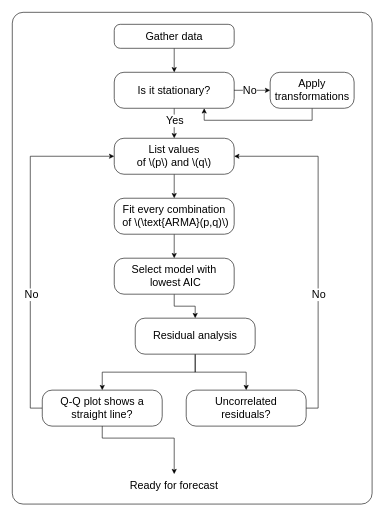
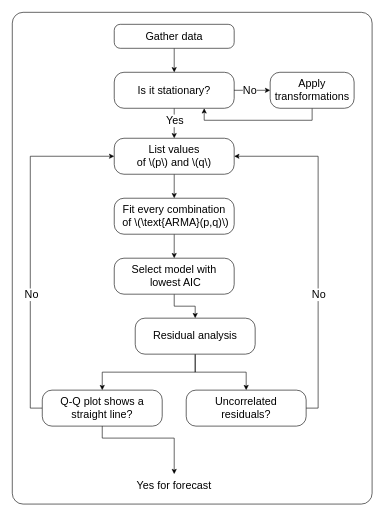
  <mxCell id="0" />
  <mxCell id="1" parent="0" />
  <mxCell id="2" value="" style="rounded=1;whiteSpace=wrap;html=1;fillColor=none;arcSize=3;" parent="1" vertex="1"><mxGeometry x="20" y="20" width="600" height="820" as="geometry" /></mxCell>
  <mxCell id="3" style="edgeStyle=orthogonalEdgeStyle;rounded=0;orthogonalLoop=1;jettySize=auto;html=1;exitX=0.5;exitY=1;exitDx=0;exitDy=0;entryX=0.5;entryY=0;entryDx=0;entryDy=0;" parent="1" source="4" target="9" edge="1"><mxGeometry relative="1" as="geometry" /></mxCell>
  <mxCell id="4" value="&lt;font style=&quot;font-size: 18px;&quot;&gt;Gather data&lt;/font&gt;" style="rounded=1;whiteSpace=wrap;html=1;arcSize=25;" parent="1" vertex="1"><mxGeometry x="190" y="40" width="200" height="40" as="geometry" /></mxCell>
  <mxCell id="5" style="edgeStyle=orthogonalEdgeStyle;rounded=0;orthogonalLoop=1;jettySize=auto;html=1;exitX=1;exitY=0.5;exitDx=0;exitDy=0;entryX=0;entryY=0.5;entryDx=0;entryDy=0;" edge="1" parent="1" source="9" target="11"><mxGeometry relative="1" as="geometry"><Array as="points"><mxPoint x="380" y="150" /><mxPoint x="380" y="150" /></Array></mxGeometry></mxCell>
  <mxCell id="6" value="&lt;font style=&quot;font-size: 18px;&quot;&gt;No&lt;/font&gt;" style="edgeLabel;html=1;align=center;verticalAlign=middle;resizable=0;points=[];" vertex="1" connectable="0" parent="5"><mxGeometry x="-0.243" y="1" relative="1" as="geometry"><mxPoint x="15" y="1" as="offset" /></mxGeometry></mxCell>
  <mxCell id="7" style="edgeStyle=orthogonalEdgeStyle;rounded=0;orthogonalLoop=1;jettySize=auto;html=1;exitX=0.5;exitY=1;exitDx=0;exitDy=0;entryX=0.5;entryY=0;entryDx=0;entryDy=0;" edge="1" parent="1" source="9" target="13"><mxGeometry relative="1" as="geometry" /></mxCell>
  <mxCell id="8" value="&lt;font style=&quot;font-size: 18px;&quot;&gt;Yes&lt;/font&gt;" style="edgeLabel;html=1;align=center;verticalAlign=middle;resizable=0;points=[];" vertex="1" connectable="0" parent="7"><mxGeometry x="-0.298" y="-1" relative="1" as="geometry"><mxPoint x="1" y="2" as="offset" /></mxGeometry></mxCell>
  <mxCell id="9" value="&lt;font style=&quot;font-size: 18px;&quot;&gt;Is it stationary?&lt;/font&gt;" style="rounded=1;whiteSpace=wrap;html=1;arcSize=27;" parent="1" vertex="1"><mxGeometry x="190" y="120" width="200" height="60" as="geometry" /></mxCell>
  <mxCell id="10" style="edgeStyle=orthogonalEdgeStyle;rounded=0;orthogonalLoop=1;jettySize=auto;html=1;exitX=0.5;exitY=1;exitDx=0;exitDy=0;entryX=0.75;entryY=1;entryDx=0;entryDy=0;" edge="1" parent="1" source="11" target="9"><mxGeometry relative="1" as="geometry" /></mxCell>
  <mxCell id="11" value="&lt;font style=&quot;font-size: 18px;&quot;&gt;Apply transformations&lt;/font&gt;" style="rounded=1;whiteSpace=wrap;html=1;arcSize=27;" vertex="1" parent="1"><mxGeometry x="450" y="120" width="140" height="60" as="geometry" /></mxCell>
  <mxCell id="12" style="edgeStyle=orthogonalEdgeStyle;rounded=0;orthogonalLoop=1;jettySize=auto;html=1;exitX=0.5;exitY=1;exitDx=0;exitDy=0;entryX=0.5;entryY=0;entryDx=0;entryDy=0;" edge="1" parent="1" source="13" target="15"><mxGeometry relative="1" as="geometry" /></mxCell>
  <mxCell id="13" value="&lt;font style=&quot;font-size: 18px;&quot;&gt;List values &lt;br&gt;of \(p\) and \(q\)&lt;/font&gt;" style="rounded=1;whiteSpace=wrap;html=1;arcSize=27;" vertex="1" parent="1"><mxGeometry x="190" y="230" width="200" height="60" as="geometry" /></mxCell>
  <mxCell id="14" style="edgeStyle=orthogonalEdgeStyle;rounded=0;orthogonalLoop=1;jettySize=auto;html=1;exitX=0.5;exitY=1;exitDx=0;exitDy=0;entryX=0.5;entryY=0;entryDx=0;entryDy=0;" edge="1" parent="1" source="15" target="17"><mxGeometry relative="1" as="geometry" /></mxCell>
  <mxCell id="15" value="&lt;span style=&quot;font-size: 18px;&quot;&gt;Fit every combination&lt;br&gt;&amp;nbsp;of \(\text{ARMA}(p,q)\)&lt;/span&gt;" style="rounded=1;whiteSpace=wrap;html=1;arcSize=27;" vertex="1" parent="1"><mxGeometry x="190" y="330" width="200" height="60" as="geometry" /></mxCell>
  <mxCell id="16" style="edgeStyle=orthogonalEdgeStyle;rounded=0;orthogonalLoop=1;jettySize=auto;html=1;exitX=0.5;exitY=1;exitDx=0;exitDy=0;entryX=0.5;entryY=0;entryDx=0;entryDy=0;" edge="1" parent="1" source="17" target="20"><mxGeometry relative="1" as="geometry" /></mxCell>
  <mxCell id="17" value="&lt;span style=&quot;font-size: 18px;&quot;&gt;Select model with&lt;br&gt;&amp;nbsp;lowest AIC&lt;/span&gt;" style="rounded=1;whiteSpace=wrap;html=1;arcSize=27;" vertex="1" parent="1"><mxGeometry x="190" y="430" width="200" height="60" as="geometry" /></mxCell>
  <mxCell id="18" style="edgeStyle=orthogonalEdgeStyle;rounded=0;orthogonalLoop=1;jettySize=auto;html=1;exitX=0.5;exitY=1;exitDx=0;exitDy=0;entryX=0.5;entryY=0;entryDx=0;entryDy=0;" edge="1" parent="1" source="20" target="24"><mxGeometry relative="1" as="geometry" /></mxCell>
  <mxCell id="19" style="edgeStyle=orthogonalEdgeStyle;rounded=0;orthogonalLoop=1;jettySize=auto;html=1;exitX=0.5;exitY=1;exitDx=0;exitDy=0;entryX=0.5;entryY=0;entryDx=0;entryDy=0;" edge="1" parent="1" source="20" target="27"><mxGeometry relative="1" as="geometry" /></mxCell>
  <mxCell id="20" value="&lt;span style=&quot;font-size: 18px;&quot;&gt;Residual analysis&lt;/span&gt;" style="rounded=1;whiteSpace=wrap;html=1;arcSize=27;" vertex="1" parent="1"><mxGeometry x="225" y="530" width="200" height="60" as="geometry" /></mxCell>
  <mxCell id="21" style="edgeStyle=orthogonalEdgeStyle;rounded=0;orthogonalLoop=1;jettySize=auto;html=1;exitX=0;exitY=0.5;exitDx=0;exitDy=0;entryX=0;entryY=0.5;entryDx=0;entryDy=0;" edge="1" parent="1" source="24" target="13"><mxGeometry relative="1" as="geometry" /></mxCell>
  <mxCell id="22" value="&lt;font style=&quot;font-size: 18px;&quot;&gt;No&lt;/font&gt;" style="edgeLabel;html=1;align=center;verticalAlign=middle;resizable=0;points=[];" vertex="1" connectable="0" parent="21"><mxGeometry x="-0.258" y="-1" relative="1" as="geometry"><mxPoint y="5" as="offset" /></mxGeometry></mxCell>
  <mxCell id="23" style="edgeStyle=orthogonalEdgeStyle;rounded=0;orthogonalLoop=1;jettySize=auto;html=1;exitX=0.5;exitY=1;exitDx=0;exitDy=0;entryX=0.5;entryY=0;entryDx=0;entryDy=0;" edge="1" parent="1" source="24" target="28"><mxGeometry relative="1" as="geometry"><Array as="points"><mxPoint x="170" y="730" /><mxPoint x="290" y="730" /></Array></mxGeometry></mxCell>
  <mxCell id="24" value="&lt;span style=&quot;font-size: 18px;&quot;&gt;Q-Q plot shows a straight line?&lt;/span&gt;" style="rounded=1;whiteSpace=wrap;html=1;arcSize=27;" vertex="1" parent="1"><mxGeometry x="70" y="650" width="200" height="60" as="geometry" /></mxCell>
  <mxCell id="25" style="edgeStyle=orthogonalEdgeStyle;rounded=0;orthogonalLoop=1;jettySize=auto;html=1;exitX=1;exitY=0.5;exitDx=0;exitDy=0;entryX=1;entryY=0.5;entryDx=0;entryDy=0;" edge="1" parent="1" source="27" target="13"><mxGeometry relative="1" as="geometry" /></mxCell>
  <mxCell id="26" value="&lt;font style=&quot;font-size: 18px;&quot;&gt;No&lt;/font&gt;" style="edgeLabel;html=1;align=center;verticalAlign=middle;resizable=0;points=[];" vertex="1" connectable="0" parent="25"><mxGeometry x="-0.239" y="2" relative="1" as="geometry"><mxPoint x="2" y="11" as="offset" /></mxGeometry></mxCell>
  <mxCell id="27" value="&lt;span style=&quot;font-size: 18px;&quot;&gt;Uncorrelated &lt;br&gt;residuals?&lt;/span&gt;" style="rounded=1;whiteSpace=wrap;html=1;arcSize=27;" vertex="1" parent="1"><mxGeometry x="310" y="650" width="200" height="60" as="geometry" /></mxCell>
- <mxCell id="28" value="&lt;span style=&quot;font-size: 18px;&quot;&gt;Ready for forecast&lt;/span&gt;" style="text;html=1;strokeColor=none;fillColor=none;align=center;verticalAlign=middle;whiteSpace=wrap;rounded=0;" vertex="1" parent="1"><mxGeometry x="210" y="790" width="160" height="40" as="geometry" /></mxCell>
+ <mxCell id="28" value="&lt;span style=&quot;font-size: 18px;&quot;&gt;Yes for forecast&lt;/span&gt;" style="text;html=1;strokeColor=none;fillColor=none;align=center;verticalAlign=middle;whiteSpace=wrap;rounded=0;" vertex="1" parent="1"><mxGeometry x="210" y="790" width="160" height="40" as="geometry" /></mxCell>
